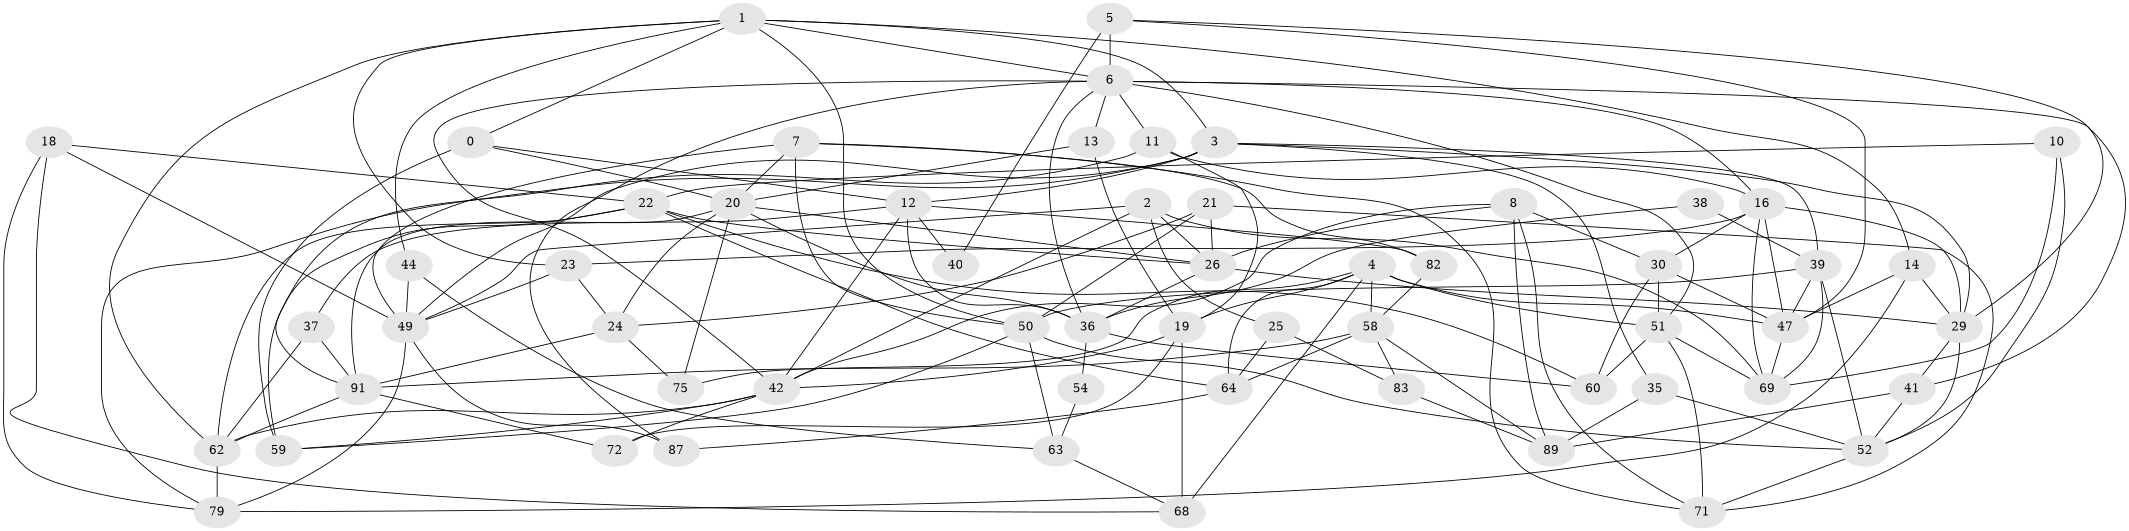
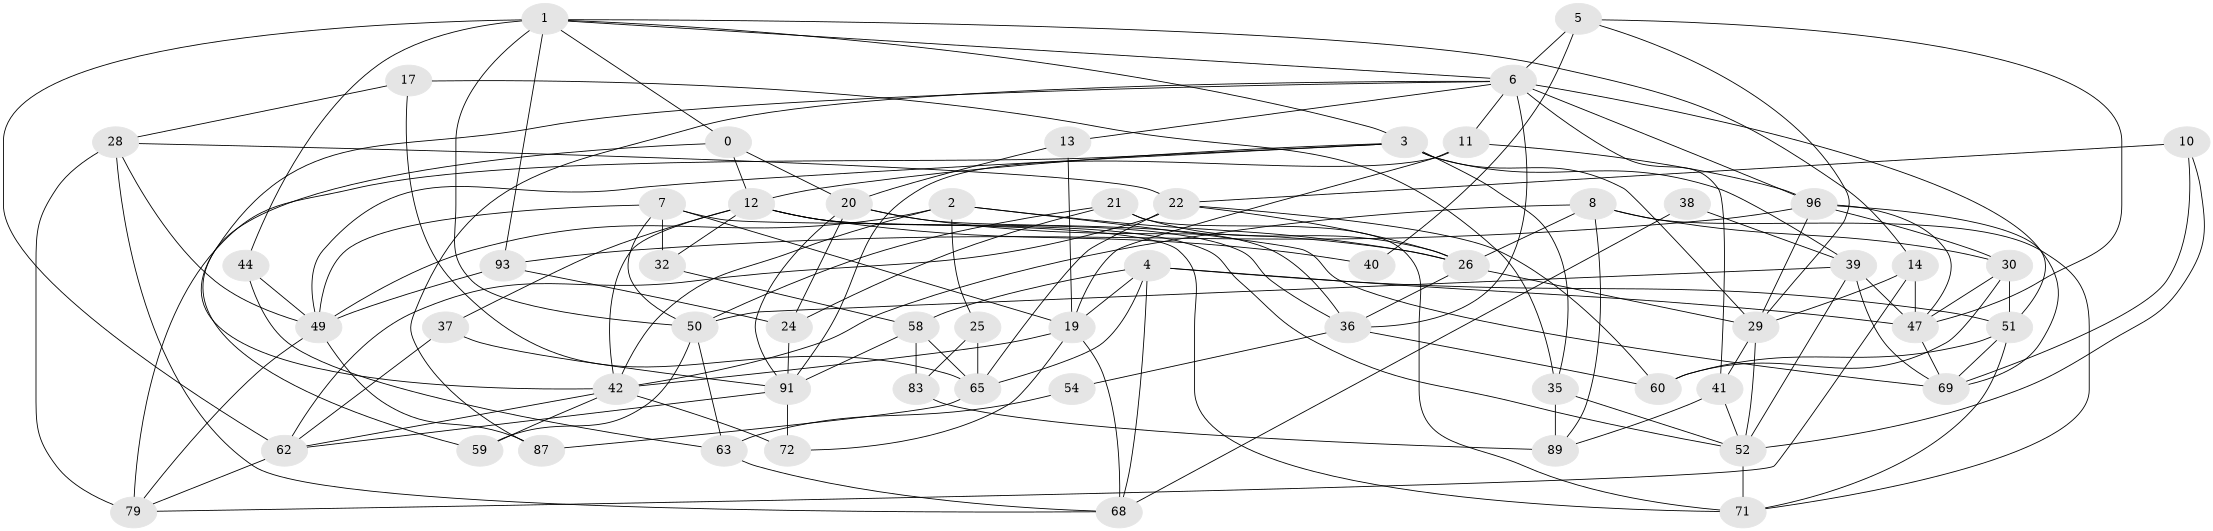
  graph {
    node [color=gray90 style=filled]
    1 [super="+33"]
    3 [super="+15"]
    6 [super="+64"]
    n4 [label=0 super="+46"]
    14
-   23
+   23 [label=93]
    44
    50 [super="+80"]
    62 [super="+67"]
    49 [super="+55"]
    12 [super="+28"]
    29 [super="+70"]
    35 [super="+88"]
    39 [super="+43"]
    79
    42 [super="+77"]
    51 [super="+85"]
    11
    13
-   16 [super="+78"]
+   16 [super="+78" label=96]
    36 [super="+90"]
    41
    87
    20 [super="+95"]
    59 [super="+86"]
    47 [super="+53"]
    24 [super="+34"]
    63
    52 [super="+92"]
    2 [super="+27"]
    25
    69 [super="+73"]
    26 [super="+45"]
-   65 [super="+81" label=64]
+   65 [super="+81"]
    83
    72
    40
-   32 [label=82]
+   32
    37
    89
    4 [super="+57"]
    19 [super="+66"]
    58 [super="+94"]
-   75
    68
    71 [super="+76"]
    60
    n48 [label=91 super="+74"]
    5 [super="+48"]
    30 [super="+56"]
    54
    7 [super="+93"]
    8 [super="+31"]
    22 [super="+91"]
    10
-   18 [super="+82"]
+   18 [super="+82" label=28]
+   17
    21 [super="+84"]
    38
    1 -- 3
    1 -- 6
    1 -- n4
    1 -- 14
    1 -- 23
    1 -- 44
    1 -- 50
    1 -- 62
    3 -- 49
    3 -- 12
    3 -- 29
    3 -- 35
    3 -- 39
    3 -- 79
    6 -- 42
    6 -- 51
    6 -- 11
    6 -- 13
    6 -- 16
    6 -- 36
    6 -- 41
    6 -- 87
    n4 -- 12
    n4 -- 20
    n4 -- 59
    14 -- 29
    14 -- 79
    14 -- 47
    23 -- 49
    23 -- 24
    44 -- 49
    44 -- 63
    50 -- 59
    50 -- 63
-   50 -- 52
+   12 -- 52
    62 -- 79
    49 -- 79
    49 -- 87
    12 -- 42
    12 -- 36
    12 -- 40
    12 -- 32
    12 -- 37
    29 -- 41
    29 -- 52
    35 -- 52
    35 -- 89 [weight=2]
    39 -- 50
    39 -- 47
    39 -- 52
    39 -- 69
    42 -- 62
    42 -- 59
    42 -- 72
    51 -- 69
    51 -- 71
    51 -- 60
    11 -- 16
    11 -- 19
    11 -- n48
    13 -- 20
    13 -- 19
    16 -- 23
    16 -- 29
    16 -- 47
    16 -- 69
    16 -- 30
    36 -- 60
    36 -- 54
    41 -- 52
    41 -- 89
    20 -- 36
    20 -- 24
    20 -- 26
-   20 -- 75
    20 -- n48
    47 -- 69
-   24 -- 75
    24 -- n48
    63 -- 68
    52 -- 71
    2 -- 49
    2 -- 42
    2 -- 25
    2 -- 69
    2 -- 26
    25 -- 65
    25 -- 83
    26 -- 29
    26 -- 36
    65 -- 87
    83 -- 89
    32 -- 58
    37 -- 62
    37 -- n48
    4 -- 51
    4 -- 47
    4 -- 65
    4 -- 19
    4 -- 58
-   4 -- 75
    4 -- 68
    19 -- 42
    19 -- 72
    19 -- 68 [weight=2]
    58 -- 65
    58 -- 83
-   58 -- 89
    58 -- n48
    n48 -- 62
    n48 -- 72
    5 -- 6 [weight=2]
    5 -- 29
    5 -- 47
    5 -- 40
    30 -- 51
    30 -- 47
    30 -- 60
    54 -- 63
    7 -- 50
    7 -- 49
    7 -- 32
-   7 -- 20
+   7 -- 19
    7 -- 71
    8 -- 42
    8 -- 26
    8 -- 89
    8 -- 71
    8 -- 30
    22 -- 62
-   22 -- 59 [weight=2]
    22 -- 26
    22 -- 65
    22 -- 60
    10 -- 52
    10 -- 69
    10 -- 22
    18 -- 49
    18 -- 79
    18 -- 68
    18 -- 22
+   17 -- 35
+   17 -- 65
+   17 -- 18
    21 -- 50
    21 -- 24
    21 -- 26
    21 -- 71
    38 -- 39
-   38 -- 36
+   38 -- 68
  }
